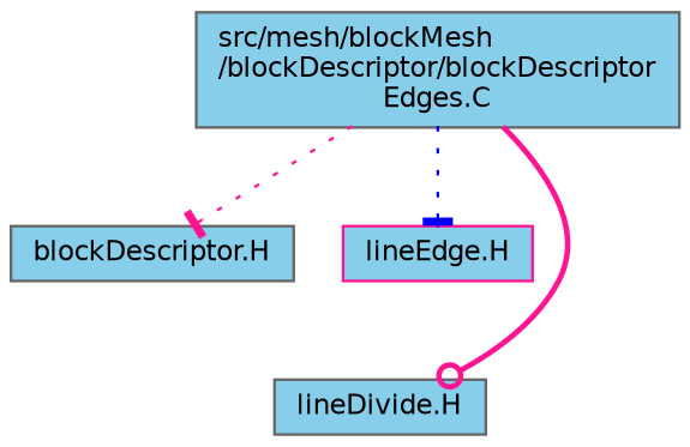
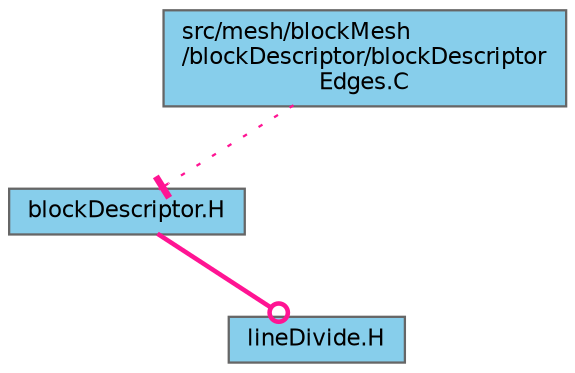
  digraph {
    node [color=gray40 fillcolor=skyblue fontname=Helvetica fontsize=10 shape=record style=filled]
    edge [arrowhead=tee color=deeppink fontname=Helvetica fontsize=10 labelfontname=Helvetica labelfontsize=10 style=dotted]
    n1 [fontcolor=black height=0.2 label="src/mesh/blockMesh\l/blockDescriptor/blockDescriptor\lEdges.C" width=0.4]
    n2 [height=0.2 label="blockDescriptor.H" width=0.4]
-   n3 [color=deeppink height=0.2 label="lineEdge.H" width=0.4]
    n4 [height=0.2 label="lineDivide.H" width=0.4]
    n1 -> n2
-   n1 -> n3 [color=blue]
-   n1 -> n4 [arrowhead=odot style=bold]
+   n2 -> n4 [arrowhead=odot style=bold]
  }
